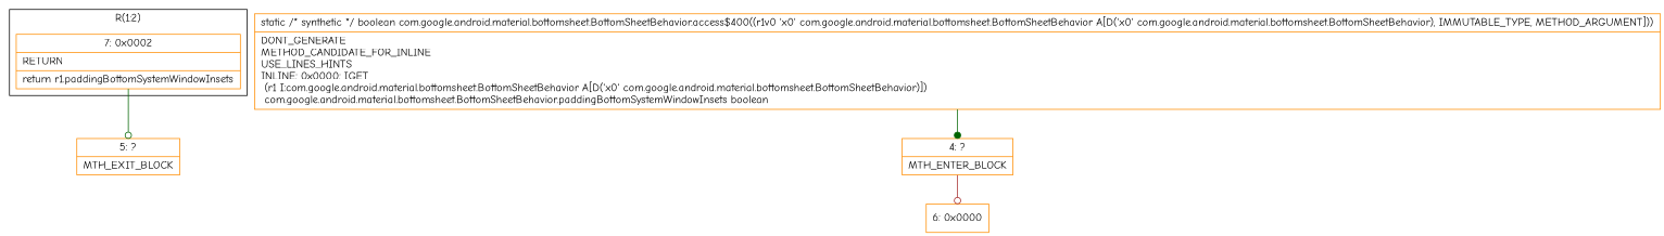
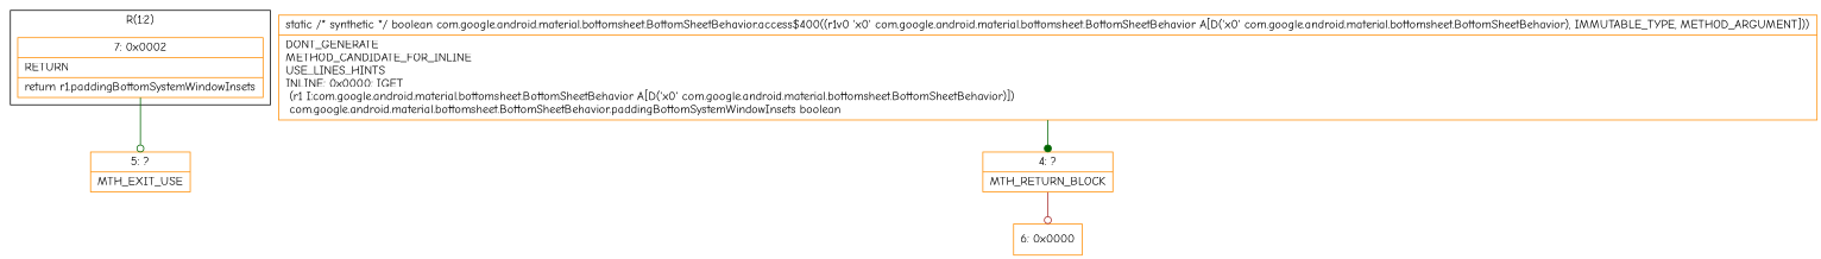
  digraph {
    fontname="Comic Neue"
    node [color=darkorange fontname="Comic Neue" shape=record]
    edge [arrowhead=odot color=darkgreen fontname="Comic Neue"]
    n1 [label="{7\:\ 0x0002|RETURN\l|return r1.paddingBottomSystemWindowInsets\l}"]
-   n2 [label="{5\:\ ?|MTH_EXIT_BLOCK\l}"]
-   n3 [label="{4\:\ ?|MTH_ENTER_BLOCK\l}"]
+   n2 [label="{5\:\ ?|MTH_EXIT_USE\l}"]
+   n3 [label="{4\:\ ?|MTH_RETURN_BLOCK\l}"]
    n4 [label="{6\:\ 0x0000}"]
    n5 [label="{static \/* synthetic *\/ boolean com.google.android.material.bottomsheet.BottomSheetBehavior.access$400((r1v0 'x0' com.google.android.material.bottomsheet.BottomSheetBehavior A[D('x0' com.google.android.material.bottomsheet.BottomSheetBehavior), IMMUTABLE_TYPE, METHOD_ARGUMENT]))  | DONT_GENERATE\lMETHOD_CANDIDATE_FOR_INLINE\lUSE_LINES_HINTS\lINLINE: 0x0000: IGET  \l  (r1 I:com.google.android.material.bottomsheet.BottomSheetBehavior A[D('x0' com.google.android.material.bottomsheet.BottomSheetBehavior)])\l com.google.android.material.bottomsheet.BottomSheetBehavior.paddingBottomSystemWindowInsets boolean\l}"]
    subgraph cluster_1 {
      label="R(1:2)"
      n1
    }
    n1 -> n2
    n3 -> n4 [color=brown]
    n5 -> n3 [arrowhead=dot]
  }
